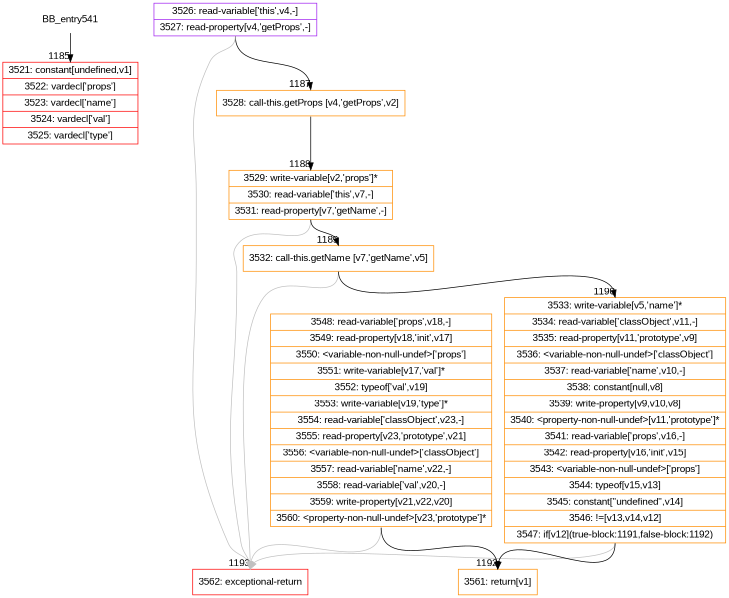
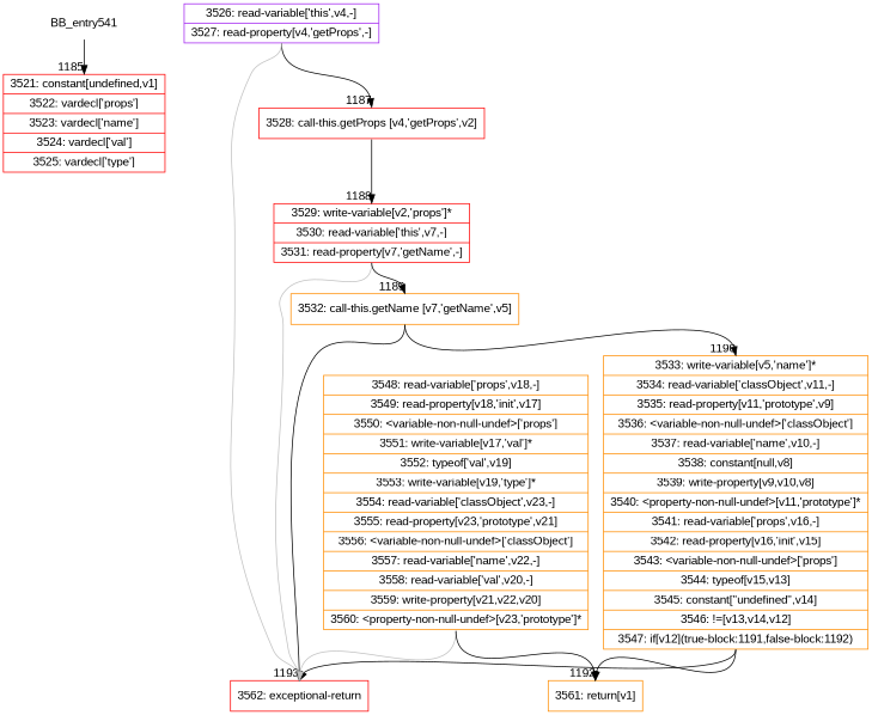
  digraph {
    fontname="Liberation Sans"
    rankdir=TD
    node [color=red fontname="Liberation Sans" shape=record]
    edge [fontname="Liberation Sans" headport=n tailport=s]
    n1 [color=black label=BB_entry541 shape=none]
    n2 [label="{3521: constant[undefined,v1]|3522: vardecl['props']|3523: vardecl['name']|3524: vardecl['val']|3525: vardecl['type']}"]
    n3 [color=purple label="{3526: read-variable['this',v4,-]|3527: read-property[v4,'getProps',-]}"]
-   n4 [color=darkorange label="{3528: call-this.getProps [v4,'getProps',v2]}"]
+   n4 [label="{3528: call-this.getProps [v4,'getProps',v2]}"]
    n5 [label="{3562: exceptional-return}"]
-   n6 [color=darkorange label="{3529: write-variable[v2,'props']*|3530: read-variable['this',v7,-]|3531: read-property[v7,'getName',-]}"]
+   n6 [label="{3529: write-variable[v2,'props']*|3530: read-variable['this',v7,-]|3531: read-property[v7,'getName',-]}"]
    n7 [color=darkorange label="{3532: call-this.getName [v7,'getName',v5]}"]
    n8 [color=darkorange label="{3533: write-variable[v5,'name']*|3534: read-variable['classObject',v11,-]|3535: read-property[v11,'prototype',v9]|3536: \<variable-non-null-undef\>['classObject']|3537: read-variable['name',v10,-]|3538: constant[null,v8]|3539: write-property[v9,v10,v8]|3540: \<property-non-null-undef\>[v11,'prototype']*|3541: read-variable['props',v16,-]|3542: read-property[v16,'init',v15]|3543: \<variable-non-null-undef\>['props']|3544: typeof[v15,v13]|3545: constant[\"undefined\",v14]|3546: !=[v13,v14,v12]|3547: if[v12](true-block:1191,false-block:1192)}"]
    n9 [color=darkorange label="{3561: return[v1]}"]
    n10 [color=darkorange label="{3548: read-variable['props',v18,-]|3549: read-property[v18,'init',v17]|3550: \<variable-non-null-undef\>['props']|3551: write-variable[v17,'val']*|3552: typeof['val',v19]|3553: write-variable[v19,'type']*|3554: read-variable['classObject',v23,-]|3555: read-property[v23,'prototype',v21]|3556: \<variable-non-null-undef\>['classObject']|3557: read-variable['name',v22,-]|3558: read-variable['val',v20,-]|3559: write-property[v21,v22,v20]|3560: \<property-non-null-undef\>[v23,'prototype']*}"]
    n1 -> n2 [headlabel="    1185"]
    n3 -> n4 [headlabel="      1187"]
    n3 -> n5 [color=gray headlabel="      1193"]
    n4 -> n6 [headlabel="      1188"]
    n6 -> n5 [color=gray]
    n6 -> n7 [headlabel="      1189"]
-   n7 -> n5 [color=gray]
+   n7 -> n5 [color=black]
    n7 -> n8 [headlabel="      1190"]
-   n8 -> n5 [color=gray]
+   n8 -> n5 [color=black]
    n8 -> n9 [headlabel="      1192"]
    n10 -> n5 [color=gray]
    n10 -> n9
  }
